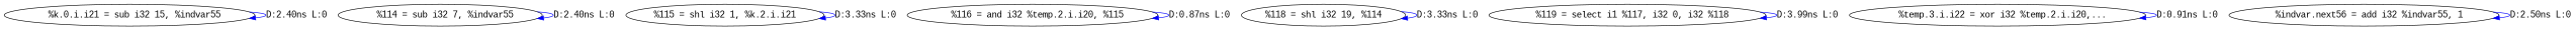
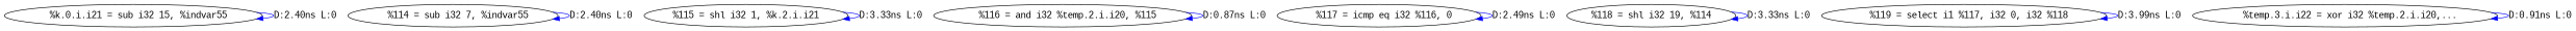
  digraph {
    fontname="Liberation Mono"
    node [fontname="Liberation Mono"]
    edge [color=blue fontname="Liberation Mono"]
    n1 [label="  %k.0.i.i21 = sub i32 15, %indvar55"]
    n2 [label="  %114 = sub i32 7, %indvar55"]
    n3 [label="%115 = shl i32 1, %k.2.i.i21"]
    n4 [label="  %116 = and i32 %temp.2.i.i20, %115"]
+   n5 [label="  %117 = icmp eq i32 %116, 0"]
    n6 [label="%118 = shl i32 19, %114"]
    n7 [label="  %119 = select i1 %117, i32 0, i32 %118"]
    n8 [label="  %temp.3.i.i22 = xor i32 %temp.2.i.i20,..."]
-   n9 [label="  %indvar.next56 = add i32 %indvar55, 1"]
    n1 -> n1 [label="D:2.40ns L:0"]
    n2 -> n2 [label="D:2.40ns L:0"]
    n3 -> n3 [label="D:3.33ns L:0"]
    n4 -> n4 [label="D:0.87ns L:0"]
+   n5 -> n5 [label="D:2.49ns L:0"]
    n6 -> n6 [label="D:3.33ns L:0"]
    n7 -> n7 [label="D:3.99ns L:0"]
    n8 -> n8 [label="D:0.91ns L:0"]
-   n9 -> n9 [label="D:2.50ns L:0"]
  }
